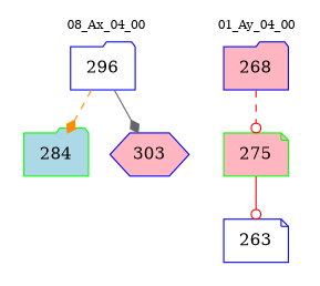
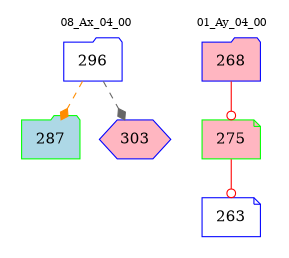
  digraph {
    node [color=blue fillcolor=lightpink shape=folder style=filled]
    edge [arrowhead=diamond color=red style=dashed]
    n1 [fillcolor=white label=296]
-   n2 [color=green fillcolor=lightblue label=284]
+   n2 [color=green fillcolor=lightblue label=287]
    n3 [label=303 shape=hexagon]
    n4 [label=268]
    n5 [fillcolor=white label=263 shape=note]
    n6 [color=green label=275 shape=note]
    subgraph cluster_1 {
      color=white
      fontsize=10
      label="08_Ax_04_00"
      n1
      n2
      n3
    }
    subgraph cluster_2 {
      color=white
      fontsize=10
      label="01_Ay_04_00"
      n4
      n5
      n6
    }
    n1 -> n2 [color=darkorange]
-   n1 -> n3 [color=gray40 style=solid]
-   n4 -> n6 [arrowhead=odot]
+   n1 -> n3 [color=gray40]
+   n4 -> n6 [arrowhead=odot style=solid]
    n6 -> n5 [arrowhead=odot style=solid]
  }
